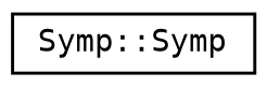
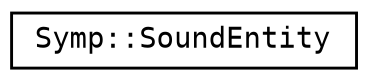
  digraph {
    rankdir=TB
    fontname="DejaVu Sans Mono"
-   n1 [color=black fillcolor=white fontname="DejaVu Sans Mono" fontsize=10 height=0.2 label="Symp::Symp" shape=record style=filled width=0.4]
+   n1 [color=black fillcolor=white fontname="DejaVu Sans Mono" fontsize=10 height=0.2 label="Symp::SoundEntity" shape=record style=filled width=0.4]
  }
